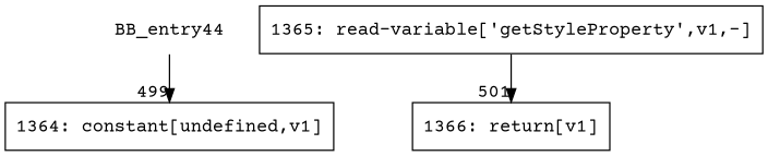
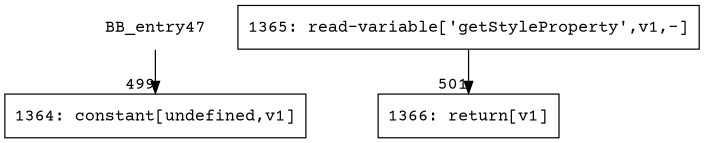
  digraph {
    fontname="Courier Prime"
    rankdir=TD
    node [fontname="Courier Prime" shape=record]
    edge [fontname="Courier Prime" headport=n tailport=s]
-   BB_entry47 [shape=none label=BB_entry44]
+   BB_entry47 [shape=none]
    n2 [label="{1364: constant[undefined,v1]}"]
    n3 [label="{1365: read-variable['getStyleProperty',v1,-]}"]
    n4 [label="{1366: return[v1]}"]
    BB_entry47 -> n2 [headlabel="    499"]
    n3 -> n4 [headlabel="      501"]
  }
